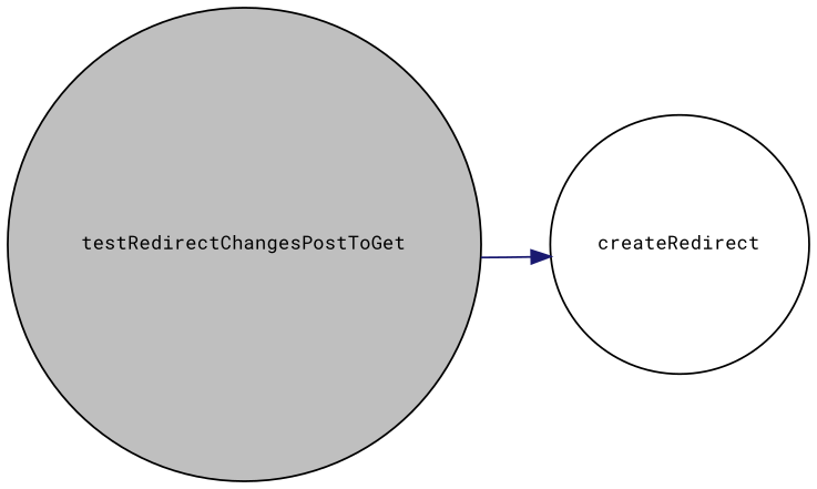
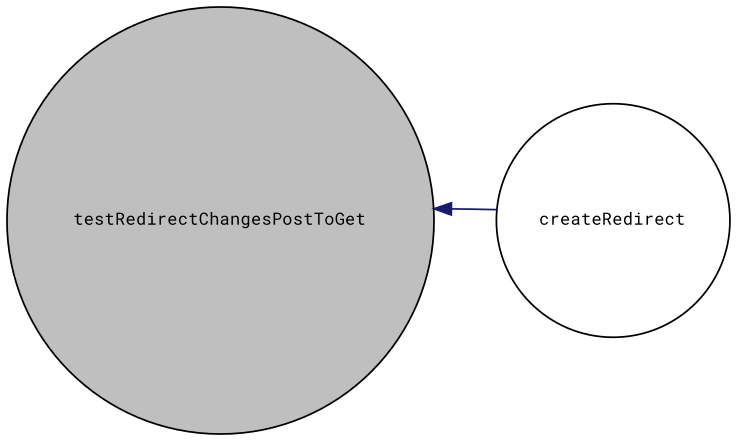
  digraph {
    rankdir=LR
    fontname="Roboto Mono"
    node [color=black fontname="Roboto Mono" fontsize=10 shape=circle style=filled]
    n1 [fillcolor=grey75 fontcolor=black height=0.2 label=testRedirectChangesPostToGet width=0.4]
    n2 [fillcolor=white height=0.2 label=createRedirect width=0.4]
-   n1 -> n2 [color=midnightblue fontname="Roboto Mono" fontsize=10 labelfontname=Helvetica labelfontsize=10 style=solid]
+   n2 -> n1 [color=midnightblue fontname="Roboto Mono" fontsize=10 labelfontname=Helvetica labelfontsize=10 style=solid]
  }
